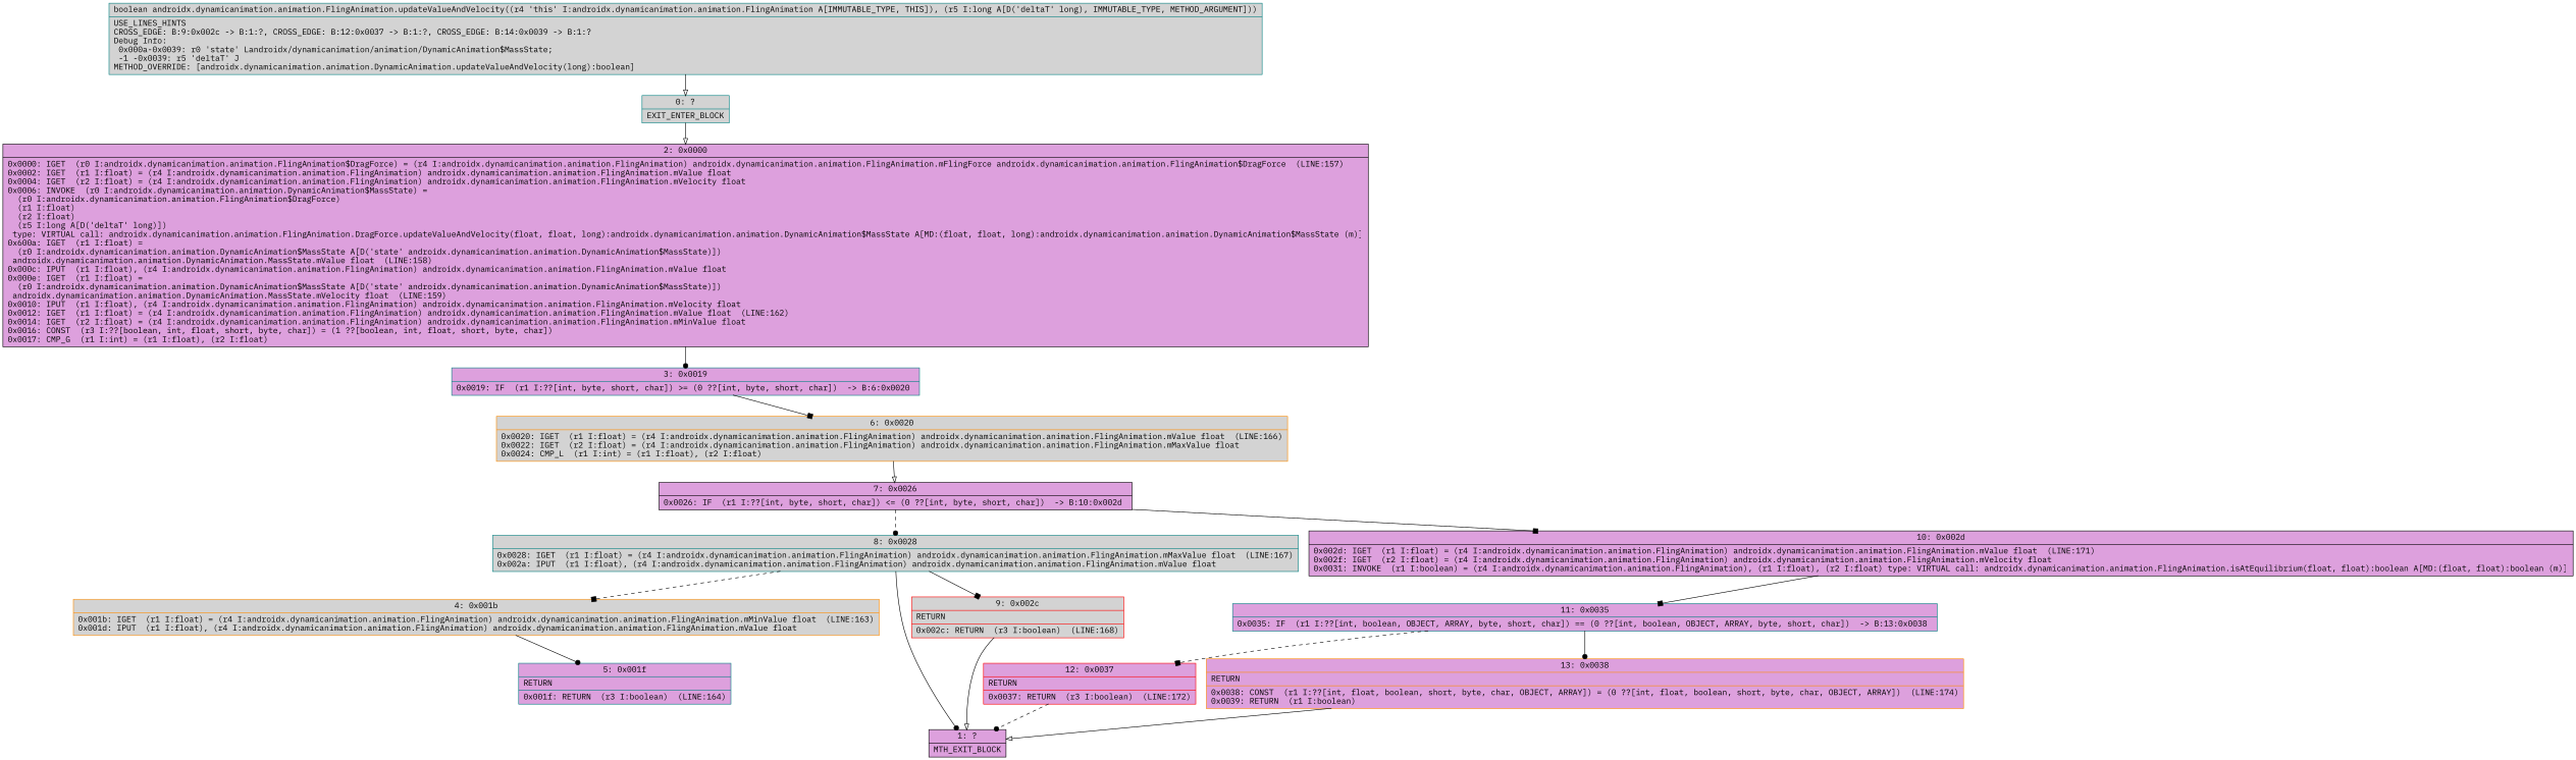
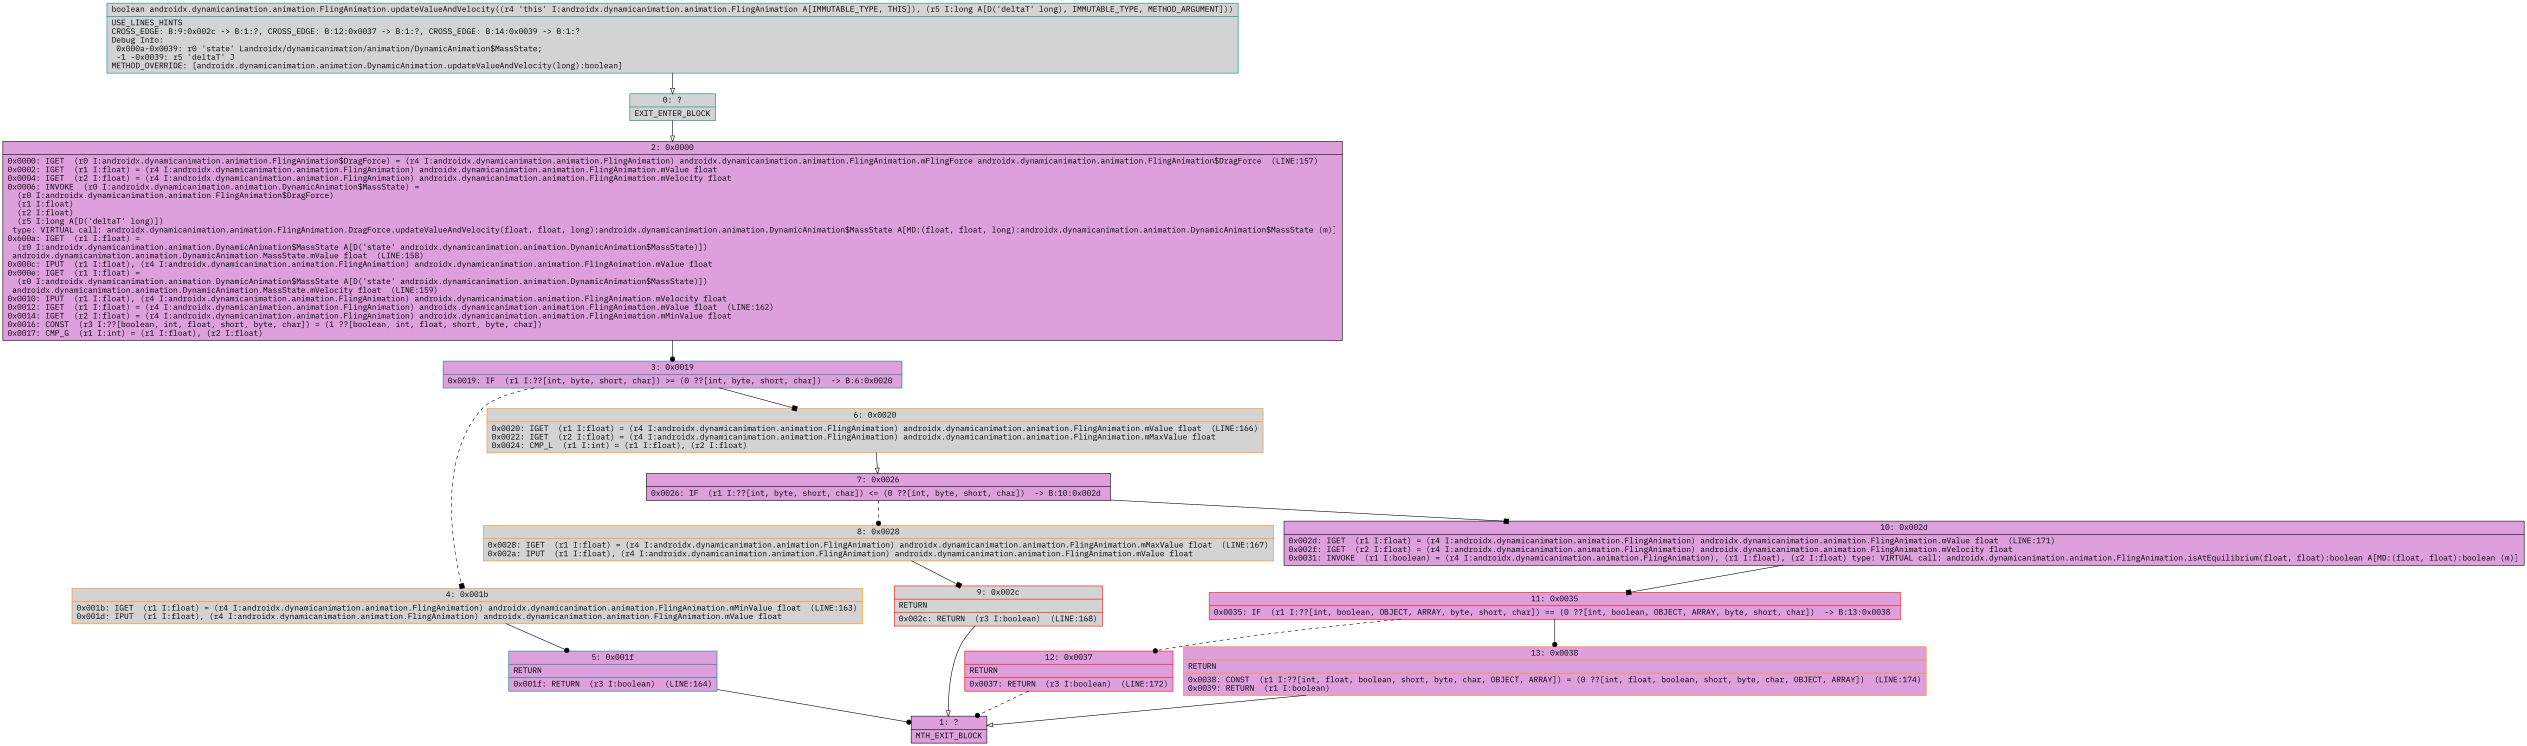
  digraph {
    fontname="IBM Plex Mono"
    node [color=teal fillcolor=plum fontname="IBM Plex Mono" shape=record style=filled]
    edge [arrowhead=dot fontname="IBM Plex Mono"]
    n1 [fillcolor=lightgrey label="{0\:\ ?|EXIT_ENTER_BLOCK\l}"]
    n2 [color=black label="{2\:\ 0x0000|0x0000: IGET  (r0 I:androidx.dynamicanimation.animation.FlingAnimation$DragForce) = (r4 I:androidx.dynamicanimation.animation.FlingAnimation) androidx.dynamicanimation.animation.FlingAnimation.mFlingForce androidx.dynamicanimation.animation.FlingAnimation$DragForce  (LINE:157)\l0x0002: IGET  (r1 I:float) = (r4 I:androidx.dynamicanimation.animation.FlingAnimation) androidx.dynamicanimation.animation.FlingAnimation.mValue float \l0x0004: IGET  (r2 I:float) = (r4 I:androidx.dynamicanimation.animation.FlingAnimation) androidx.dynamicanimation.animation.FlingAnimation.mVelocity float \l0x0006: INVOKE  (r0 I:androidx.dynamicanimation.animation.DynamicAnimation$MassState) = \l  (r0 I:androidx.dynamicanimation.animation.FlingAnimation$DragForce)\l  (r1 I:float)\l  (r2 I:float)\l  (r5 I:long A[D('deltaT' long)])\l type: VIRTUAL call: androidx.dynamicanimation.animation.FlingAnimation.DragForce.updateValueAndVelocity(float, float, long):androidx.dynamicanimation.animation.DynamicAnimation$MassState A[MD:(float, float, long):androidx.dynamicanimation.animation.DynamicAnimation$MassState (m)]\l0x600a: IGET  (r1 I:float) = \l  (r0 I:androidx.dynamicanimation.animation.DynamicAnimation$MassState A[D('state' androidx.dynamicanimation.animation.DynamicAnimation$MassState)])\l androidx.dynamicanimation.animation.DynamicAnimation.MassState.mValue float  (LINE:158)\l0x000c: IPUT  (r1 I:float), (r4 I:androidx.dynamicanimation.animation.FlingAnimation) androidx.dynamicanimation.animation.FlingAnimation.mValue float \l0x000e: IGET  (r1 I:float) = \l  (r0 I:androidx.dynamicanimation.animation.DynamicAnimation$MassState A[D('state' androidx.dynamicanimation.animation.DynamicAnimation$MassState)])\l androidx.dynamicanimation.animation.DynamicAnimation.MassState.mVelocity float  (LINE:159)\l0x0010: IPUT  (r1 I:float), (r4 I:androidx.dynamicanimation.animation.FlingAnimation) androidx.dynamicanimation.animation.FlingAnimation.mVelocity float \l0x0012: IGET  (r1 I:float) = (r4 I:androidx.dynamicanimation.animation.FlingAnimation) androidx.dynamicanimation.animation.FlingAnimation.mValue float  (LINE:162)\l0x0014: IGET  (r2 I:float) = (r4 I:androidx.dynamicanimation.animation.FlingAnimation) androidx.dynamicanimation.animation.FlingAnimation.mMinValue float \l0x0016: CONST  (r3 I:??[boolean, int, float, short, byte, char]) = (1 ??[boolean, int, float, short, byte, char]) \l0x0017: CMP_G  (r1 I:int) = (r1 I:float), (r2 I:float) \l}"]
    n3 [label="{3\:\ 0x0019|0x0019: IF  (r1 I:??[int, byte, short, char]) \>= (0 ??[int, byte, short, char])  \-\> B:6:0x0020 \l}"]
    n4 [color=darkorange fillcolor=lightgrey label="{4\:\ 0x001b|0x001b: IGET  (r1 I:float) = (r4 I:androidx.dynamicanimation.animation.FlingAnimation) androidx.dynamicanimation.animation.FlingAnimation.mMinValue float  (LINE:163)\l0x001d: IPUT  (r1 I:float), (r4 I:androidx.dynamicanimation.animation.FlingAnimation) androidx.dynamicanimation.animation.FlingAnimation.mValue float \l}"]
    n5 [color=darkorange fillcolor=lightgrey label="{6\:\ 0x0020|0x0020: IGET  (r1 I:float) = (r4 I:androidx.dynamicanimation.animation.FlingAnimation) androidx.dynamicanimation.animation.FlingAnimation.mValue float  (LINE:166)\l0x0022: IGET  (r2 I:float) = (r4 I:androidx.dynamicanimation.animation.FlingAnimation) androidx.dynamicanimation.animation.FlingAnimation.mMaxValue float \l0x0024: CMP_L  (r1 I:int) = (r1 I:float), (r2 I:float) \l}"]
    n6 [label="{5\:\ 0x001f|RETURN\l|0x001f: RETURN  (r3 I:boolean)  (LINE:164)\l}"]
    n7 [color=black label="{7\:\ 0x0026|0x0026: IF  (r1 I:??[int, byte, short, char]) \<= (0 ??[int, byte, short, char])  \-\> B:10:0x002d \l}"]
    n8 [color=black label="{1\:\ ?|MTH_EXIT_BLOCK\l}"]
-   n9 [fillcolor=lightgrey label="{8\:\ 0x0028|0x0028: IGET  (r1 I:float) = (r4 I:androidx.dynamicanimation.animation.FlingAnimation) androidx.dynamicanimation.animation.FlingAnimation.mMaxValue float  (LINE:167)\l0x002a: IPUT  (r1 I:float), (r4 I:androidx.dynamicanimation.animation.FlingAnimation) androidx.dynamicanimation.animation.FlingAnimation.mValue float \l}"]
+   n9 [color=darkorange fillcolor=lightgrey label="{8\:\ 0x0028|0x0028: IGET  (r1 I:float) = (r4 I:androidx.dynamicanimation.animation.FlingAnimation) androidx.dynamicanimation.animation.FlingAnimation.mMaxValue float  (LINE:167)\l0x002a: IPUT  (r1 I:float), (r4 I:androidx.dynamicanimation.animation.FlingAnimation) androidx.dynamicanimation.animation.FlingAnimation.mValue float \l}"]
    n10 [color=black label="{10\:\ 0x002d|0x002d: IGET  (r1 I:float) = (r4 I:androidx.dynamicanimation.animation.FlingAnimation) androidx.dynamicanimation.animation.FlingAnimation.mValue float  (LINE:171)\l0x002f: IGET  (r2 I:float) = (r4 I:androidx.dynamicanimation.animation.FlingAnimation) androidx.dynamicanimation.animation.FlingAnimation.mVelocity float \l0x0031: INVOKE  (r1 I:boolean) = (r4 I:androidx.dynamicanimation.animation.FlingAnimation), (r1 I:float), (r2 I:float) type: VIRTUAL call: androidx.dynamicanimation.animation.FlingAnimation.isAtEquilibrium(float, float):boolean A[MD:(float, float):boolean (m)]\l}"]
    n11 [color=red fillcolor=lightgrey label="{9\:\ 0x002c|RETURN\l|0x002c: RETURN  (r3 I:boolean)  (LINE:168)\l}"]
-   n12 [label="{11\:\ 0x0035|0x0035: IF  (r1 I:??[int, boolean, OBJECT, ARRAY, byte, short, char]) == (0 ??[int, boolean, OBJECT, ARRAY, byte, short, char])  \-\> B:13:0x0038 \l}"]
+   n12 [color=red label="{11\:\ 0x0035|0x0035: IF  (r1 I:??[int, boolean, OBJECT, ARRAY, byte, short, char]) == (0 ??[int, boolean, OBJECT, ARRAY, byte, short, char])  \-\> B:13:0x0038 \l}"]
    n13 [color=red label="{12\:\ 0x0037|RETURN\l|0x0037: RETURN  (r3 I:boolean)  (LINE:172)\l}"]
    n14 [color=darkorange label="{13\:\ 0x0038|RETURN\l|0x0038: CONST  (r1 I:??[int, float, boolean, short, byte, char, OBJECT, ARRAY]) = (0 ??[int, float, boolean, short, byte, char, OBJECT, ARRAY])  (LINE:174)\l0x0039: RETURN  (r1 I:boolean) \l}"]
    n15 [fillcolor=lightgrey label="{boolean androidx.dynamicanimation.animation.FlingAnimation.updateValueAndVelocity((r4 'this' I:androidx.dynamicanimation.animation.FlingAnimation A[IMMUTABLE_TYPE, THIS]), (r5 I:long A[D('deltaT' long), IMMUTABLE_TYPE, METHOD_ARGUMENT]))  | USE_LINES_HINTS\lCROSS_EDGE: B:9:0x002c \-\> B:1:?, CROSS_EDGE: B:12:0x0037 \-\> B:1:?, CROSS_EDGE: B:14:0x0039 \-\> B:1:?\lDebug Info:\l  0x000a\-0x0039: r0 'state' Landroidx\/dynamicanimation\/animation\/DynamicAnimation$MassState;\l  \-1 \-0x0039: r5 'deltaT' J\lMETHOD_OVERRIDE: [androidx.dynamicanimation.animation.DynamicAnimation.updateValueAndVelocity(long):boolean]\l}"]
    n1 -> n2 [arrowhead=onormal]
    n2 -> n3
-   n9 -> n4 [arrowhead=box style=dashed]
+   n3 -> n4 [arrowhead=box style=dashed]
    n3 -> n5 [arrowhead=box]
    n4 -> n6
    n5 -> n7 [arrowhead=onormal]
-   n9 -> n8
+   n6 -> n8
    n7 -> n9 [style=dashed]
    n7 -> n10 [arrowhead=box]
    n9 -> n11 [arrowhead=box]
    n10 -> n12 [arrowhead=box]
    n11 -> n8 [arrowhead=onormal]
-   n12 -> n13 [arrowhead=box style=dashed]
+   n12 -> n13 [style=dashed]
    n12 -> n14
    n13 -> n8 [style=dashed]
    n14 -> n8 [arrowhead=onormal]
    n15 -> n1 [arrowhead=onormal]
  }
